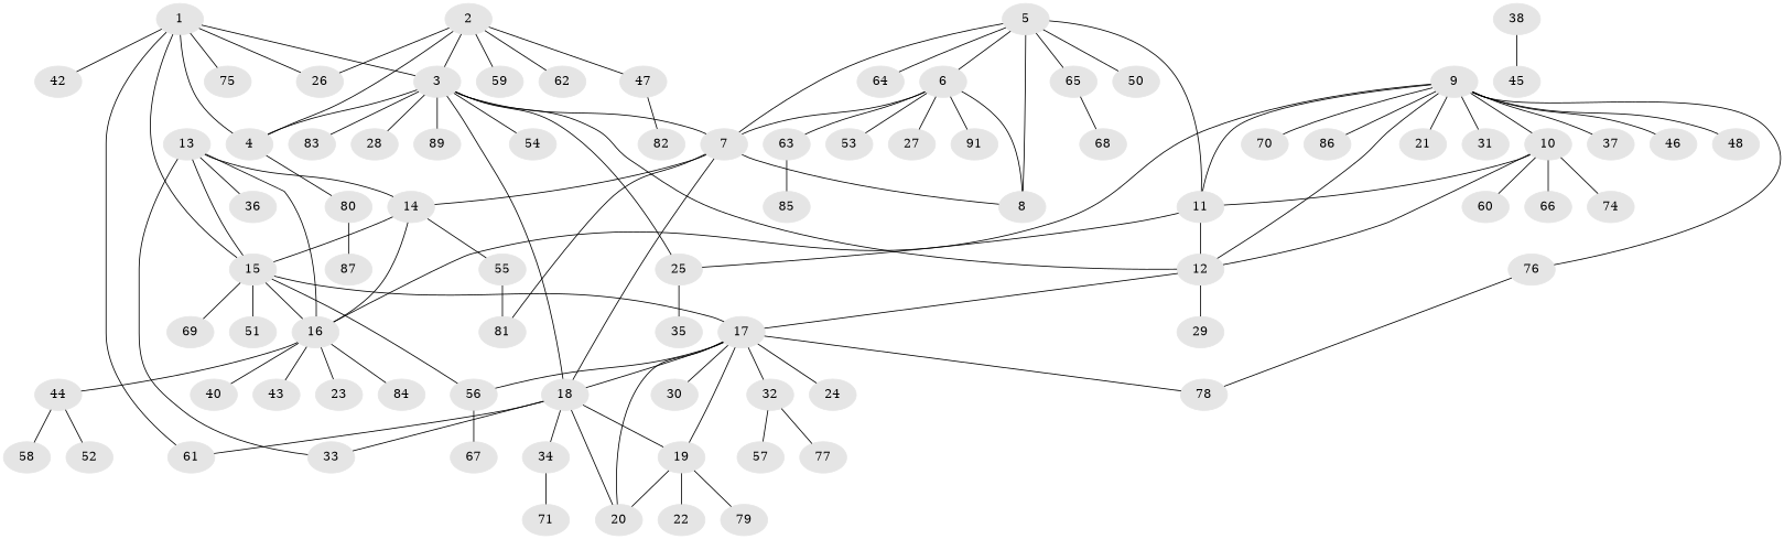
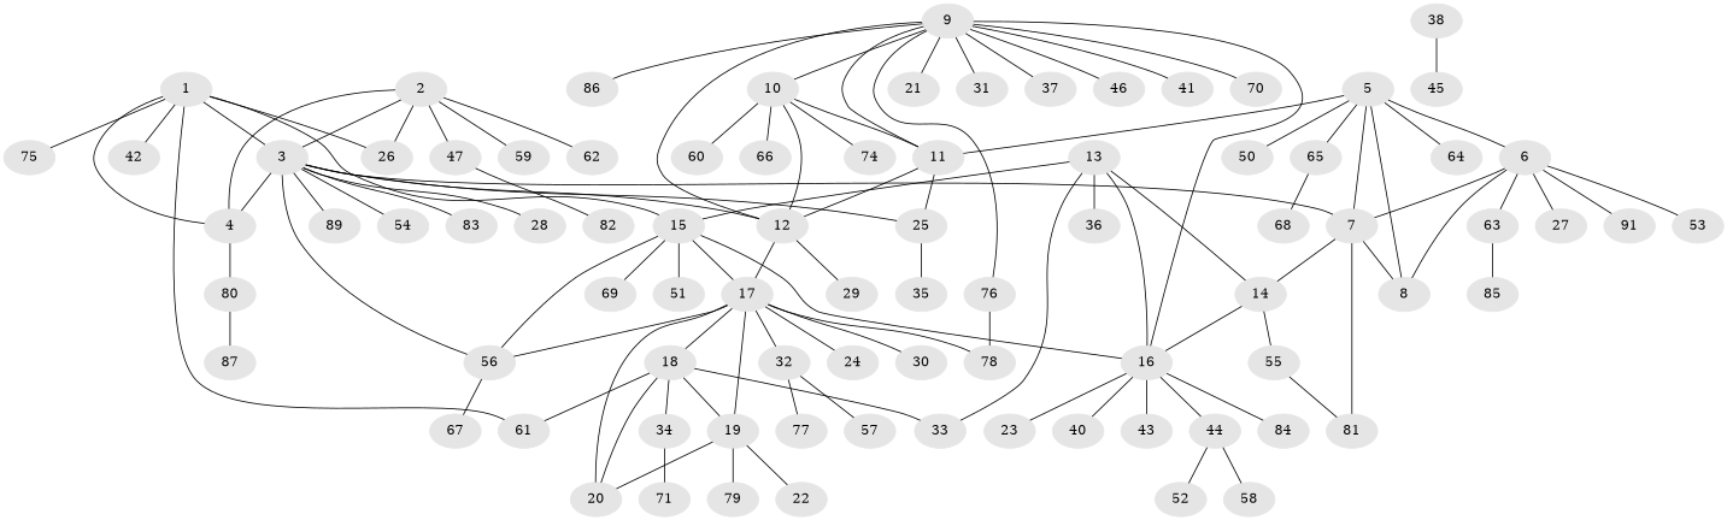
  graph {
    node [color=gray90 style=filled]
    1
    3
    4
    15
    42
    61
    75
    26
    2
    47
    59
    62
    7
    12
    18
    25
    28
    n18 [label=89]
    54
    83
    80
    16
    17
    51
    56
    69
    82
    8
    14
    81
    29
    33
    19
    20
    34
    35
    87
    5
    6
    11
    50
    64
    65
    27
    n45 [label=91]
    53
    63
    68
    85
    55
    9
    10
    21
    31
    37
    46
-   48
+   48 [label=41]
    70
    76
    86
    60
    66
    74
    23
    40
    43
    44
    84
    78
    24
    30
    32
    13
    36
    38
    45
    67
    52
    58
    79
    22
    57
    77
    71
    1 -- 3
    1 -- 4
    1 -- 15
    1 -- 42
    1 -- 61
    1 -- 75
    1 -- 26
    3 -- 4
    3 -- 7
    3 -- 12
-   3 -- 18
+   3 -- 56
    3 -- 25
    3 -- 28
    3 -- n18
    3 -- 54
    3 -- 83
    4 -- 80
    15 -- 16
    15 -- 17
    15 -- 51
    15 -- 56
    15 -- 69
    2 -- 3
    2 -- 4
    2 -- 26
    2 -- 47
    2 -- 59
    2 -- 62
    47 -- 82
-   7 -- 18
    7 -- 8
    7 -- 14
    7 -- 81
    12 -- 17
    12 -- 29
    18 -- 61
    18 -- 33
    18 -- 19
    18 -- 20
    18 -- 34
    25 -- 35
    80 -- 87
    16 -- 23
    16 -- 40
    16 -- 43
    16 -- 44
    16 -- 84
    17 -- 18
    17 -- 56
    17 -- 19
    17 -- 20
    17 -- 78
    17 -- 24
    17 -- 30
    17 -- 32
    56 -- 67
-   14 -- 15
    14 -- 16
    14 -- 55
    19 -- 20
    19 -- 79
    19 -- 22
    34 -- 71
    5 -- 7
    5 -- 8
    5 -- 6
    5 -- 11
    5 -- 50
    5 -- 64
    5 -- 65
    6 -- 7
    6 -- 8
    6 -- 27
    6 -- n45
    6 -- 53
    6 -- 63
    11 -- 12
    11 -- 25
    65 -- 68
    63 -- 85
    55 -- 81
    9 -- 12
    9 -- 16
    9 -- 11
    9 -- 10
    9 -- 21
    9 -- 31
    9 -- 37
    9 -- 46
    9 -- 48
    9 -- 70
    9 -- 76
    9 -- 86
    10 -- 12
    10 -- 11
    10 -- 60
    10 -- 66
    10 -- 74
    76 -- 78
    44 -- 52
    44 -- 58
    32 -- 57
    32 -- 77
    13 -- 15
    13 -- 16
    13 -- 14
    13 -- 33
    13 -- 36
    38 -- 45
  }
